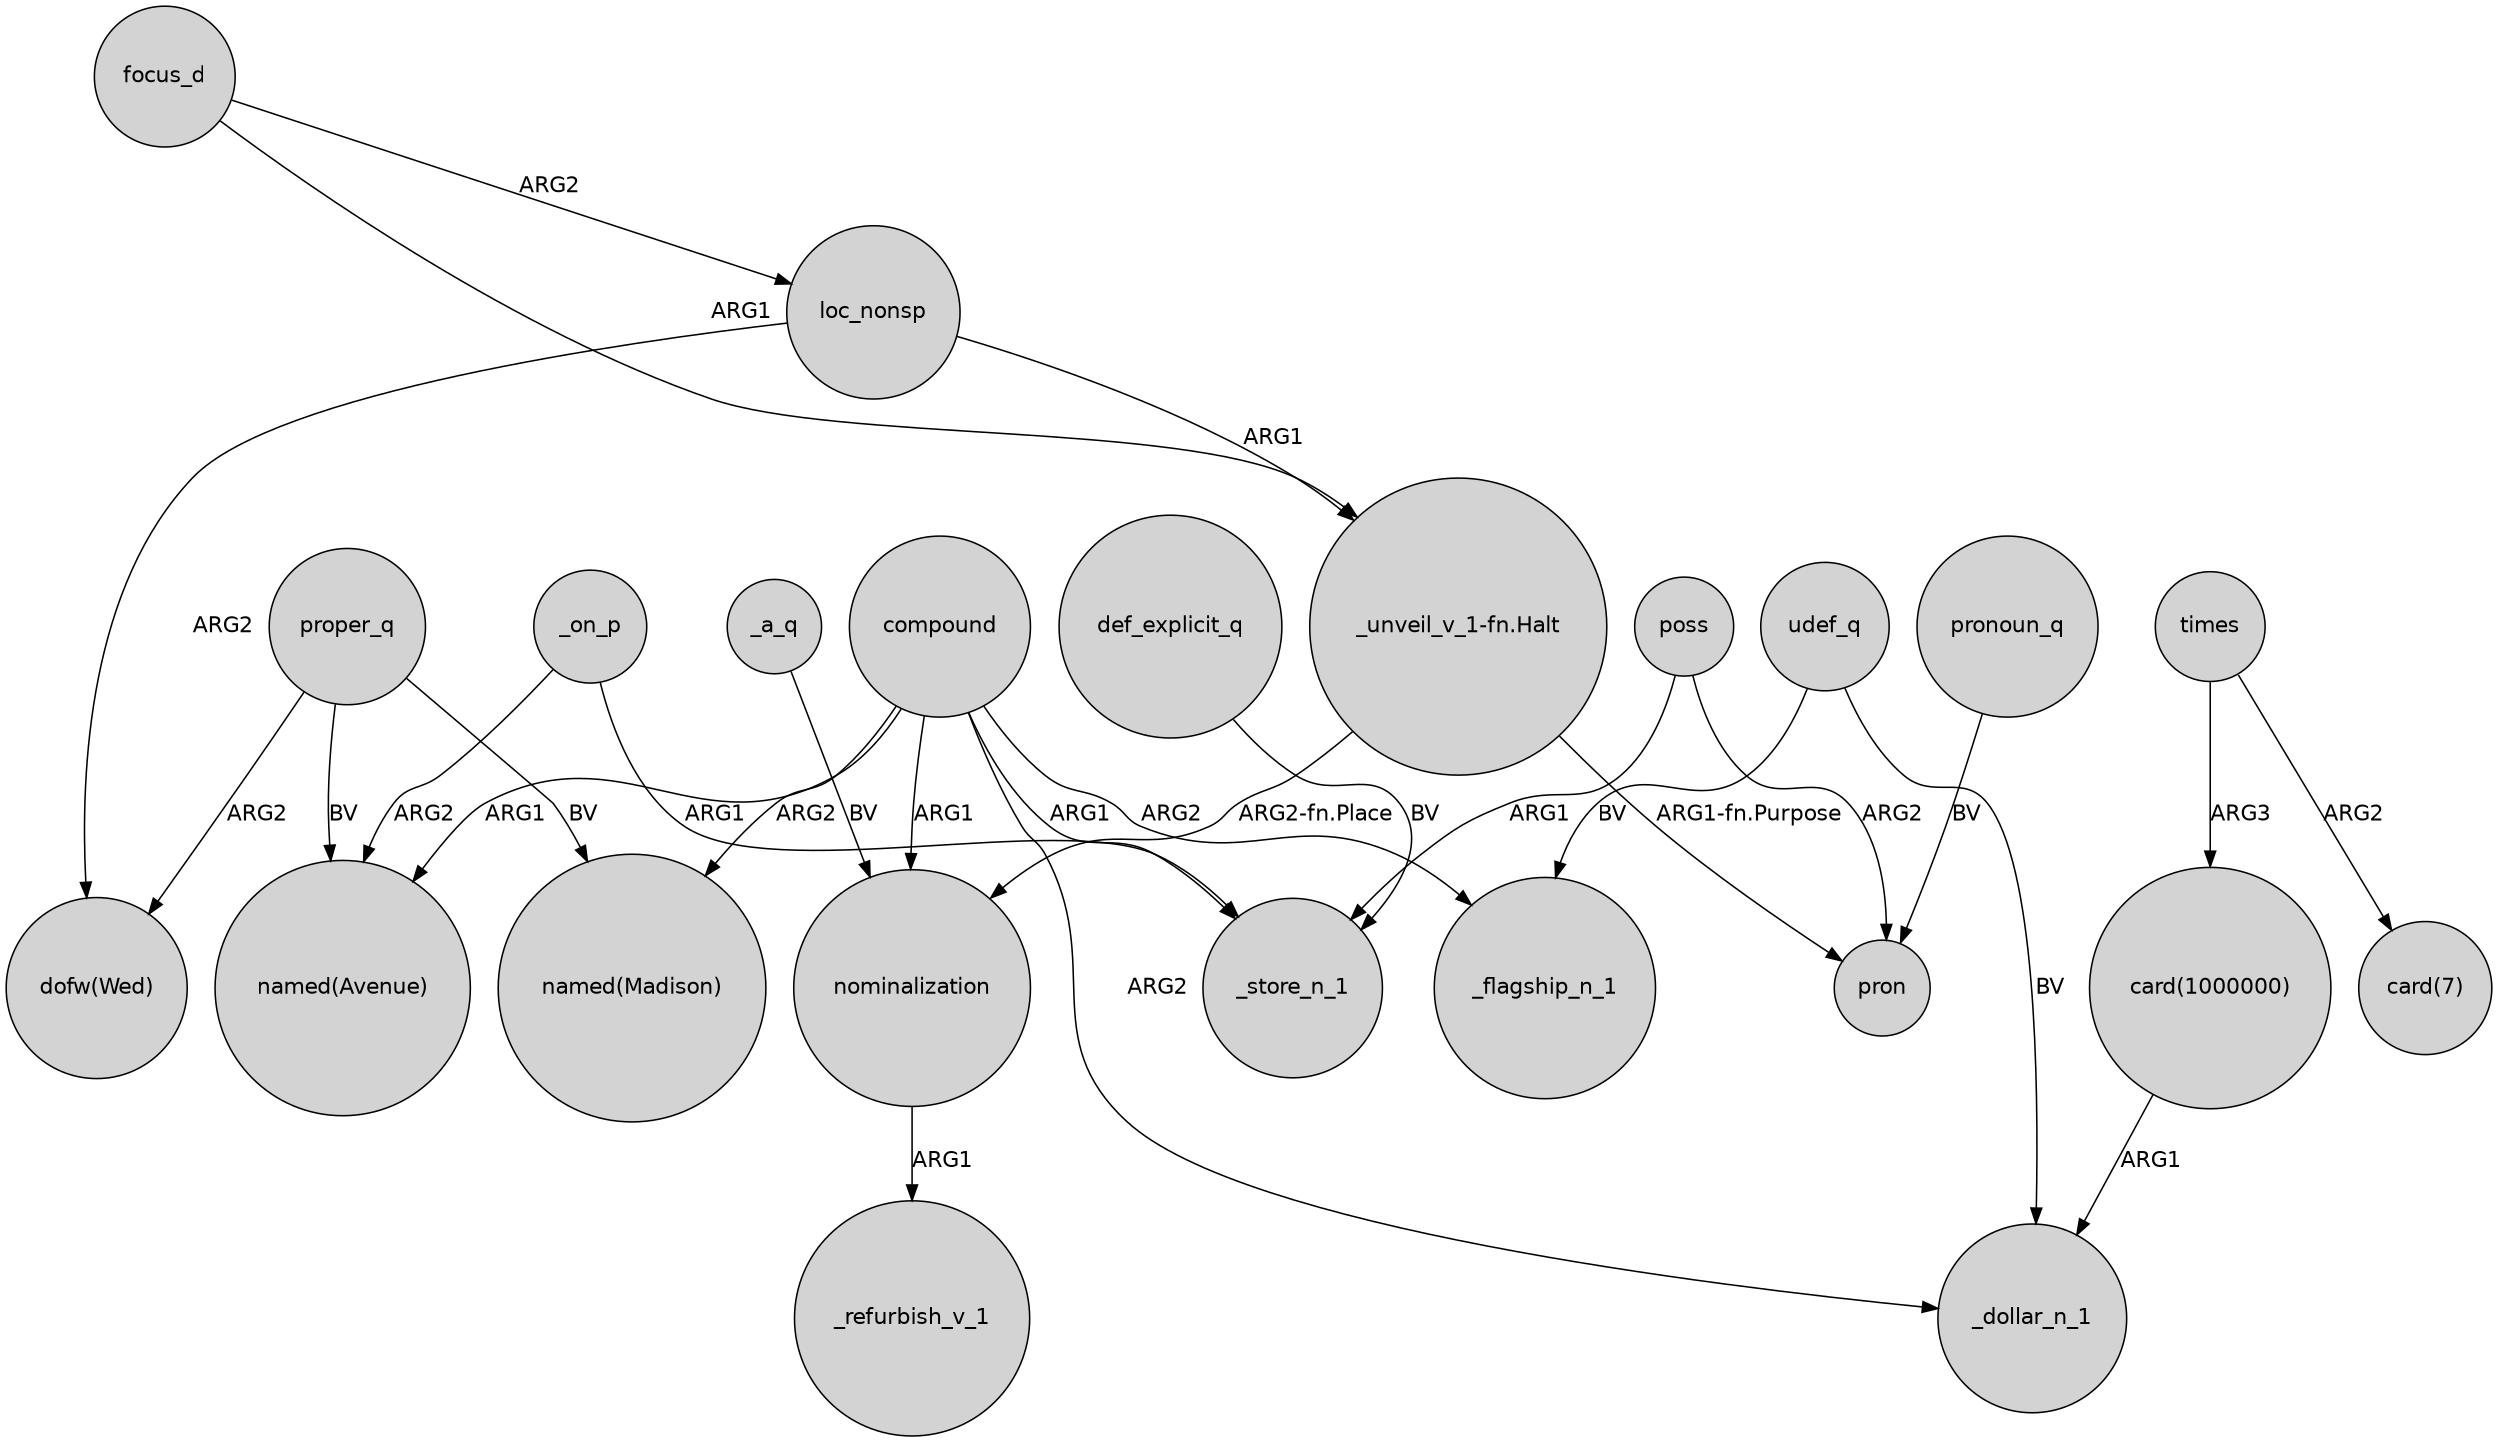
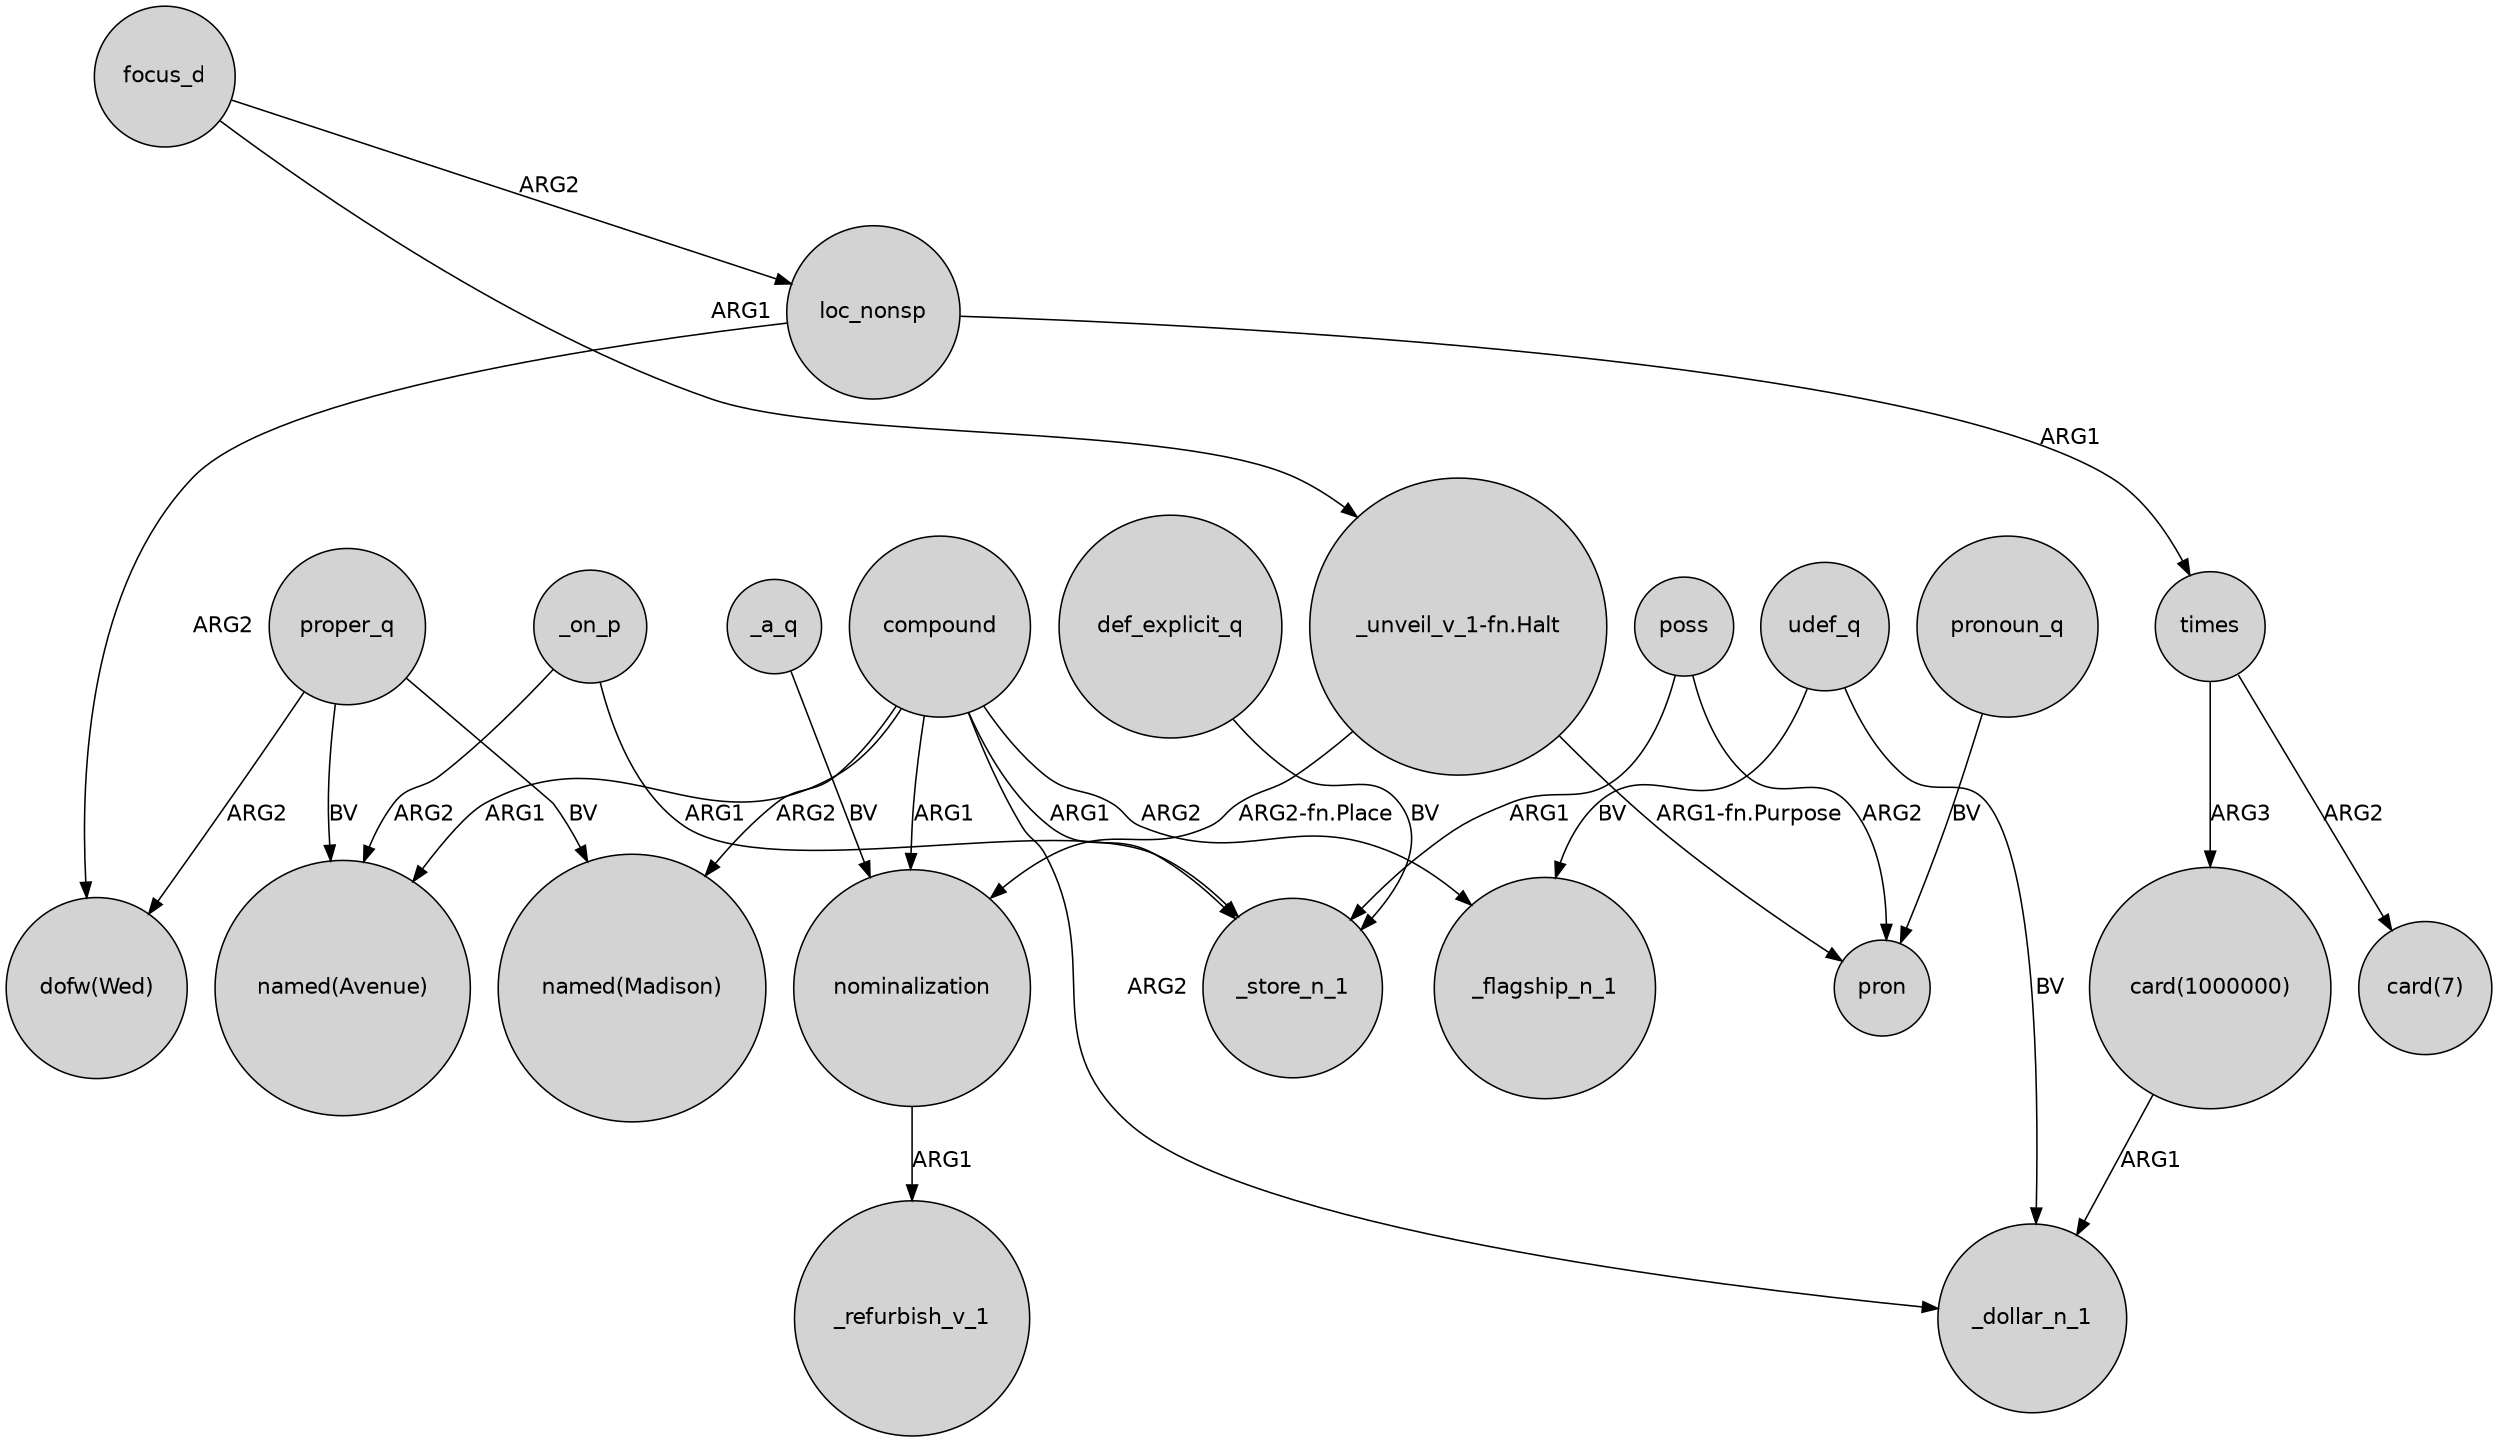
  digraph {
    fontname="DejaVu Sans"
    node [fontname="DejaVu Sans" shape=circle style=filled]
    edge [fontname="DejaVu Sans"]
    compound
    "named(Madison)"
    nominalization
    "named(Avenue)"
    _store_n_1
    _dollar_n_1
    _flagship_n_1
    _refurbish_v_1
    loc_nonsp
    "dofw(Wed)"
    "_unveil_v_1-fn.Halt"
    pron
    _a_q
    _on_p
    focus_d
    times
    "card(1000000)"
    "card(7)"
    proper_q
    pronoun_q
    poss
    def_explicit_q
    udef_q
    compound -> "named(Madison)" [label=ARG2]
    compound -> nominalization [label=ARG1]
    compound -> "named(Avenue)" [label=ARG1]
    compound -> _store_n_1 [label=ARG1]
    compound -> _dollar_n_1 [label=ARG2]
    compound -> _flagship_n_1 [label=ARG2]
    nominalization -> _refurbish_v_1 [label=ARG1]
    loc_nonsp -> "dofw(Wed)" [label=ARG2]
-   loc_nonsp -> "_unveil_v_1-fn.Halt" [label=ARG1]
+   loc_nonsp -> times [label=ARG1]
    "_unveil_v_1-fn.Halt" -> nominalization [label="ARG2-fn.Place"]
    "_unveil_v_1-fn.Halt" -> pron [label="ARG1-fn.Purpose"]
    _a_q -> nominalization [label=BV]
    _on_p -> "named(Avenue)" [label=ARG2]
    _on_p -> _store_n_1 [label=ARG1]
    focus_d -> loc_nonsp [label=ARG2]
    focus_d -> "_unveil_v_1-fn.Halt" [label=ARG1]
    times -> "card(1000000)" [label=ARG3]
    times -> "card(7)" [label=ARG2]
    "card(1000000)" -> _dollar_n_1 [label=ARG1]
    proper_q -> "named(Madison)" [label=BV]
    proper_q -> "named(Avenue)" [label=BV]
    proper_q -> "dofw(Wed)" [label=ARG2]
    pronoun_q -> pron [label=BV]
    poss -> _store_n_1 [label=ARG1]
    poss -> pron [label=ARG2]
    def_explicit_q -> _store_n_1 [label=BV]
    udef_q -> _dollar_n_1 [label=BV]
    udef_q -> _flagship_n_1 [label=BV]
  }
